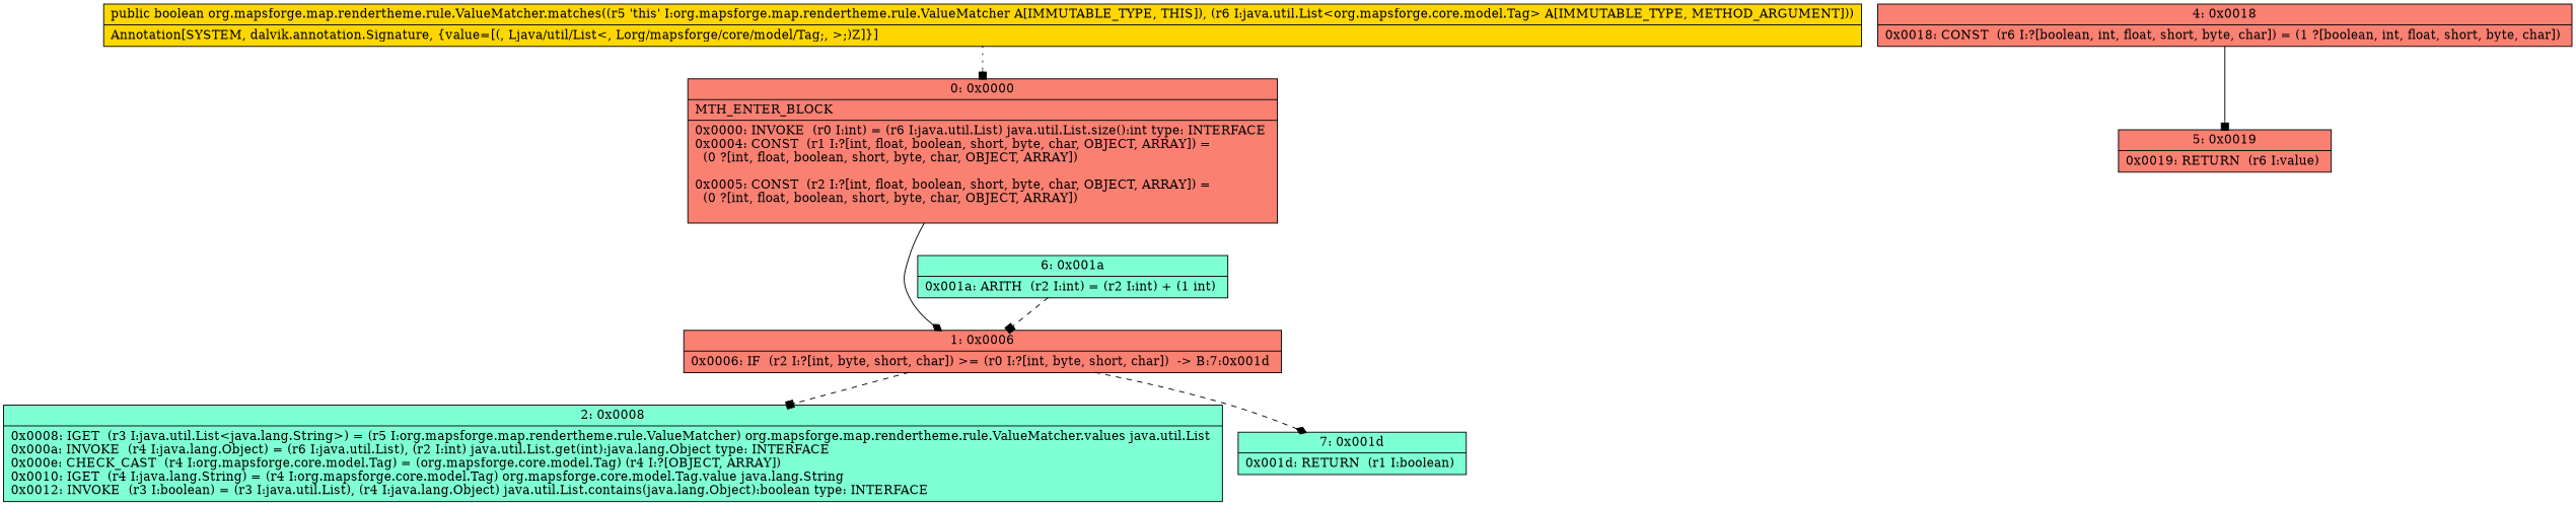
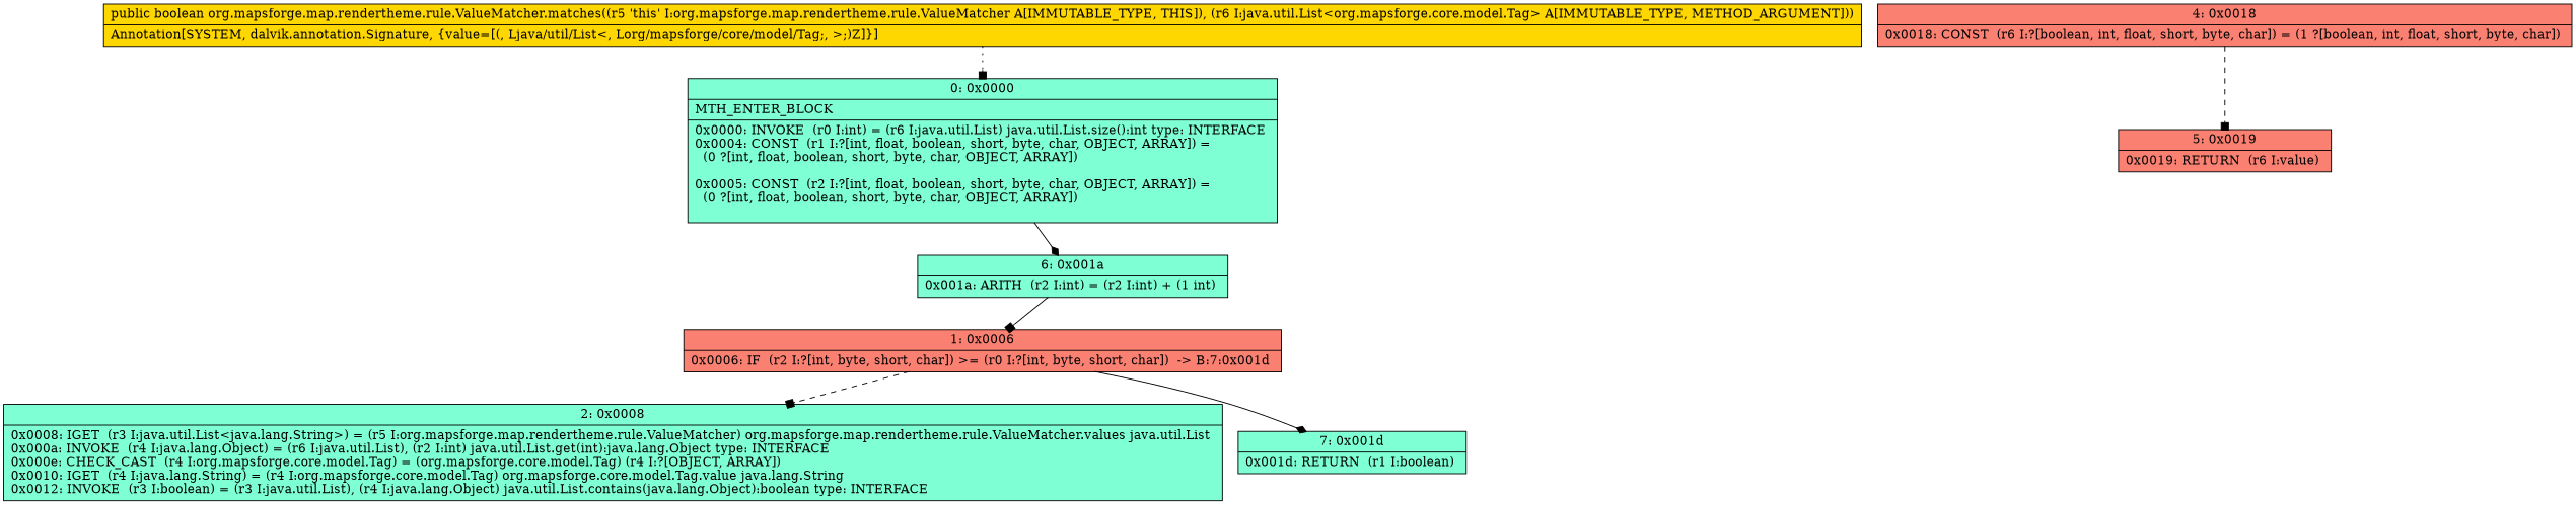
  digraph {
    node [fillcolor=aquamarine shape=record style=filled]
    edge [arrowhead=box style=solid]
-   n1 [fillcolor=salmon label="{0\:\ 0x0000|MTH_ENTER_BLOCK\l|0x0000: INVOKE  (r0 I:int) = (r6 I:java.util.List) java.util.List.size():int type: INTERFACE \l0x0004: CONST  (r1 I:?[int, float, boolean, short, byte, char, OBJECT, ARRAY]) = \l  (0 ?[int, float, boolean, short, byte, char, OBJECT, ARRAY])\l \l0x0005: CONST  (r2 I:?[int, float, boolean, short, byte, char, OBJECT, ARRAY]) = \l  (0 ?[int, float, boolean, short, byte, char, OBJECT, ARRAY])\l \l}"]
+   n1 [label="{0\:\ 0x0000|MTH_ENTER_BLOCK\l|0x0000: INVOKE  (r0 I:int) = (r6 I:java.util.List) java.util.List.size():int type: INTERFACE \l0x0004: CONST  (r1 I:?[int, float, boolean, short, byte, char, OBJECT, ARRAY]) = \l  (0 ?[int, float, boolean, short, byte, char, OBJECT, ARRAY])\l \l0x0005: CONST  (r2 I:?[int, float, boolean, short, byte, char, OBJECT, ARRAY]) = \l  (0 ?[int, float, boolean, short, byte, char, OBJECT, ARRAY])\l \l}"]
    n2 [fillcolor=salmon label="{1\:\ 0x0006|0x0006: IF  (r2 I:?[int, byte, short, char]) \>= (r0 I:?[int, byte, short, char])  \-\> B:7:0x001d \l}"]
    n3 [label="{2\:\ 0x0008|0x0008: IGET  (r3 I:java.util.List\<java.lang.String\>) = (r5 I:org.mapsforge.map.rendertheme.rule.ValueMatcher) org.mapsforge.map.rendertheme.rule.ValueMatcher.values java.util.List \l0x000a: INVOKE  (r4 I:java.lang.Object) = (r6 I:java.util.List), (r2 I:int) java.util.List.get(int):java.lang.Object type: INTERFACE \l0x000e: CHECK_CAST  (r4 I:org.mapsforge.core.model.Tag) = (org.mapsforge.core.model.Tag) (r4 I:?[OBJECT, ARRAY]) \l0x0010: IGET  (r4 I:java.lang.String) = (r4 I:org.mapsforge.core.model.Tag) org.mapsforge.core.model.Tag.value java.lang.String \l0x0012: INVOKE  (r3 I:boolean) = (r3 I:java.util.List), (r4 I:java.lang.Object) java.util.List.contains(java.lang.Object):boolean type: INTERFACE \l}"]
    n4 [label="{7\:\ 0x001d|0x001d: RETURN  (r1 I:boolean) \l}"]
    n5 [fillcolor=salmon label="{4\:\ 0x0018|0x0018: CONST  (r6 I:?[boolean, int, float, short, byte, char]) = (1 ?[boolean, int, float, short, byte, char]) \l}"]
    n6 [fillcolor=salmon label="{5\:\ 0x0019|0x0019: RETURN  (r6 I:value) \l}"]
    n7 [label="{6\:\ 0x001a|0x001a: ARITH  (r2 I:int) = (r2 I:int) + (1 int) \l}"]
    n8 [fillcolor=gold label="{public boolean org.mapsforge.map.rendertheme.rule.ValueMatcher.matches((r5 'this' I:org.mapsforge.map.rendertheme.rule.ValueMatcher A[IMMUTABLE_TYPE, THIS]), (r6 I:java.util.List\<org.mapsforge.core.model.Tag\> A[IMMUTABLE_TYPE, METHOD_ARGUMENT]))  | Annotation[SYSTEM, dalvik.annotation.Signature, \{value=[(, Ljava\/util\/List\<, Lorg\/mapsforge\/core\/model\/Tag;, \>;)Z]\}]\l}"]
-   n1 -> n2 [arrowhead=diamond]
+   n1 -> n7 [arrowhead=diamond]
    n2 -> n3 [style=dashed]
-   n2 -> n4 [arrowhead=diamond style=dashed]
-   n5 -> n6
-   n7 -> n2 [style=dashed]
+   n2 -> n4 [arrowhead=diamond]
+   n5 -> n6 [style=dashed]
+   n7 -> n2
    n8 -> n1 [style=dotted]
  }
